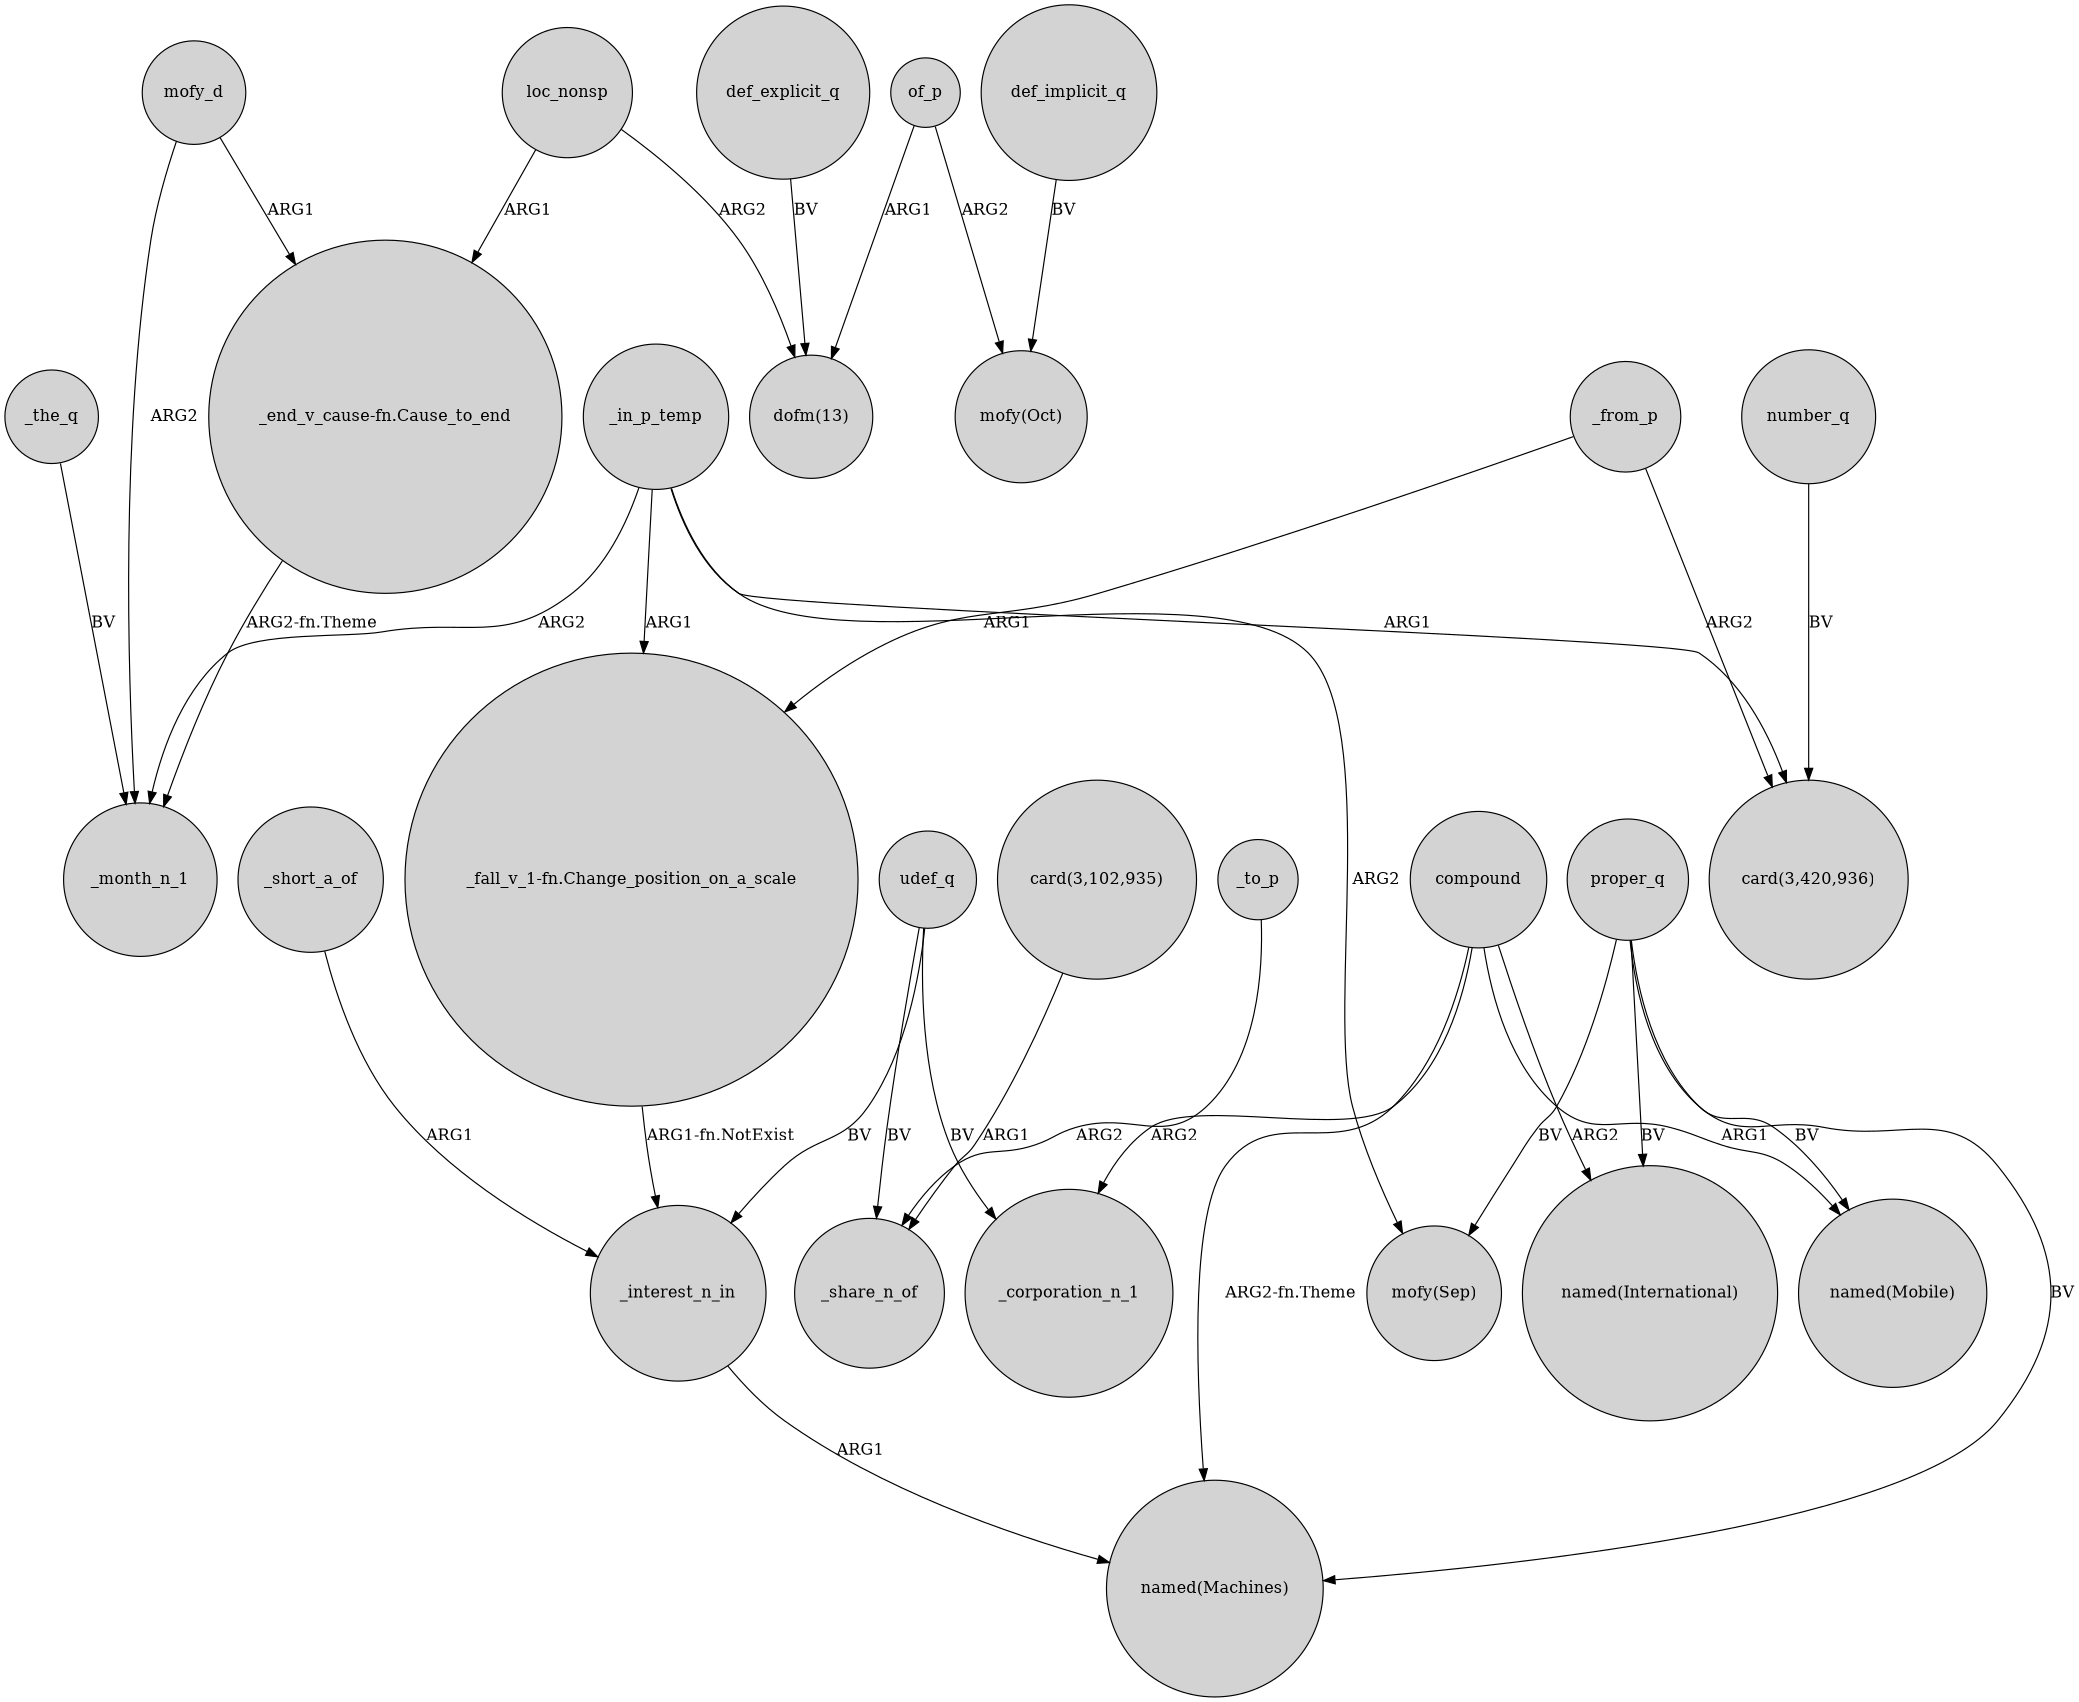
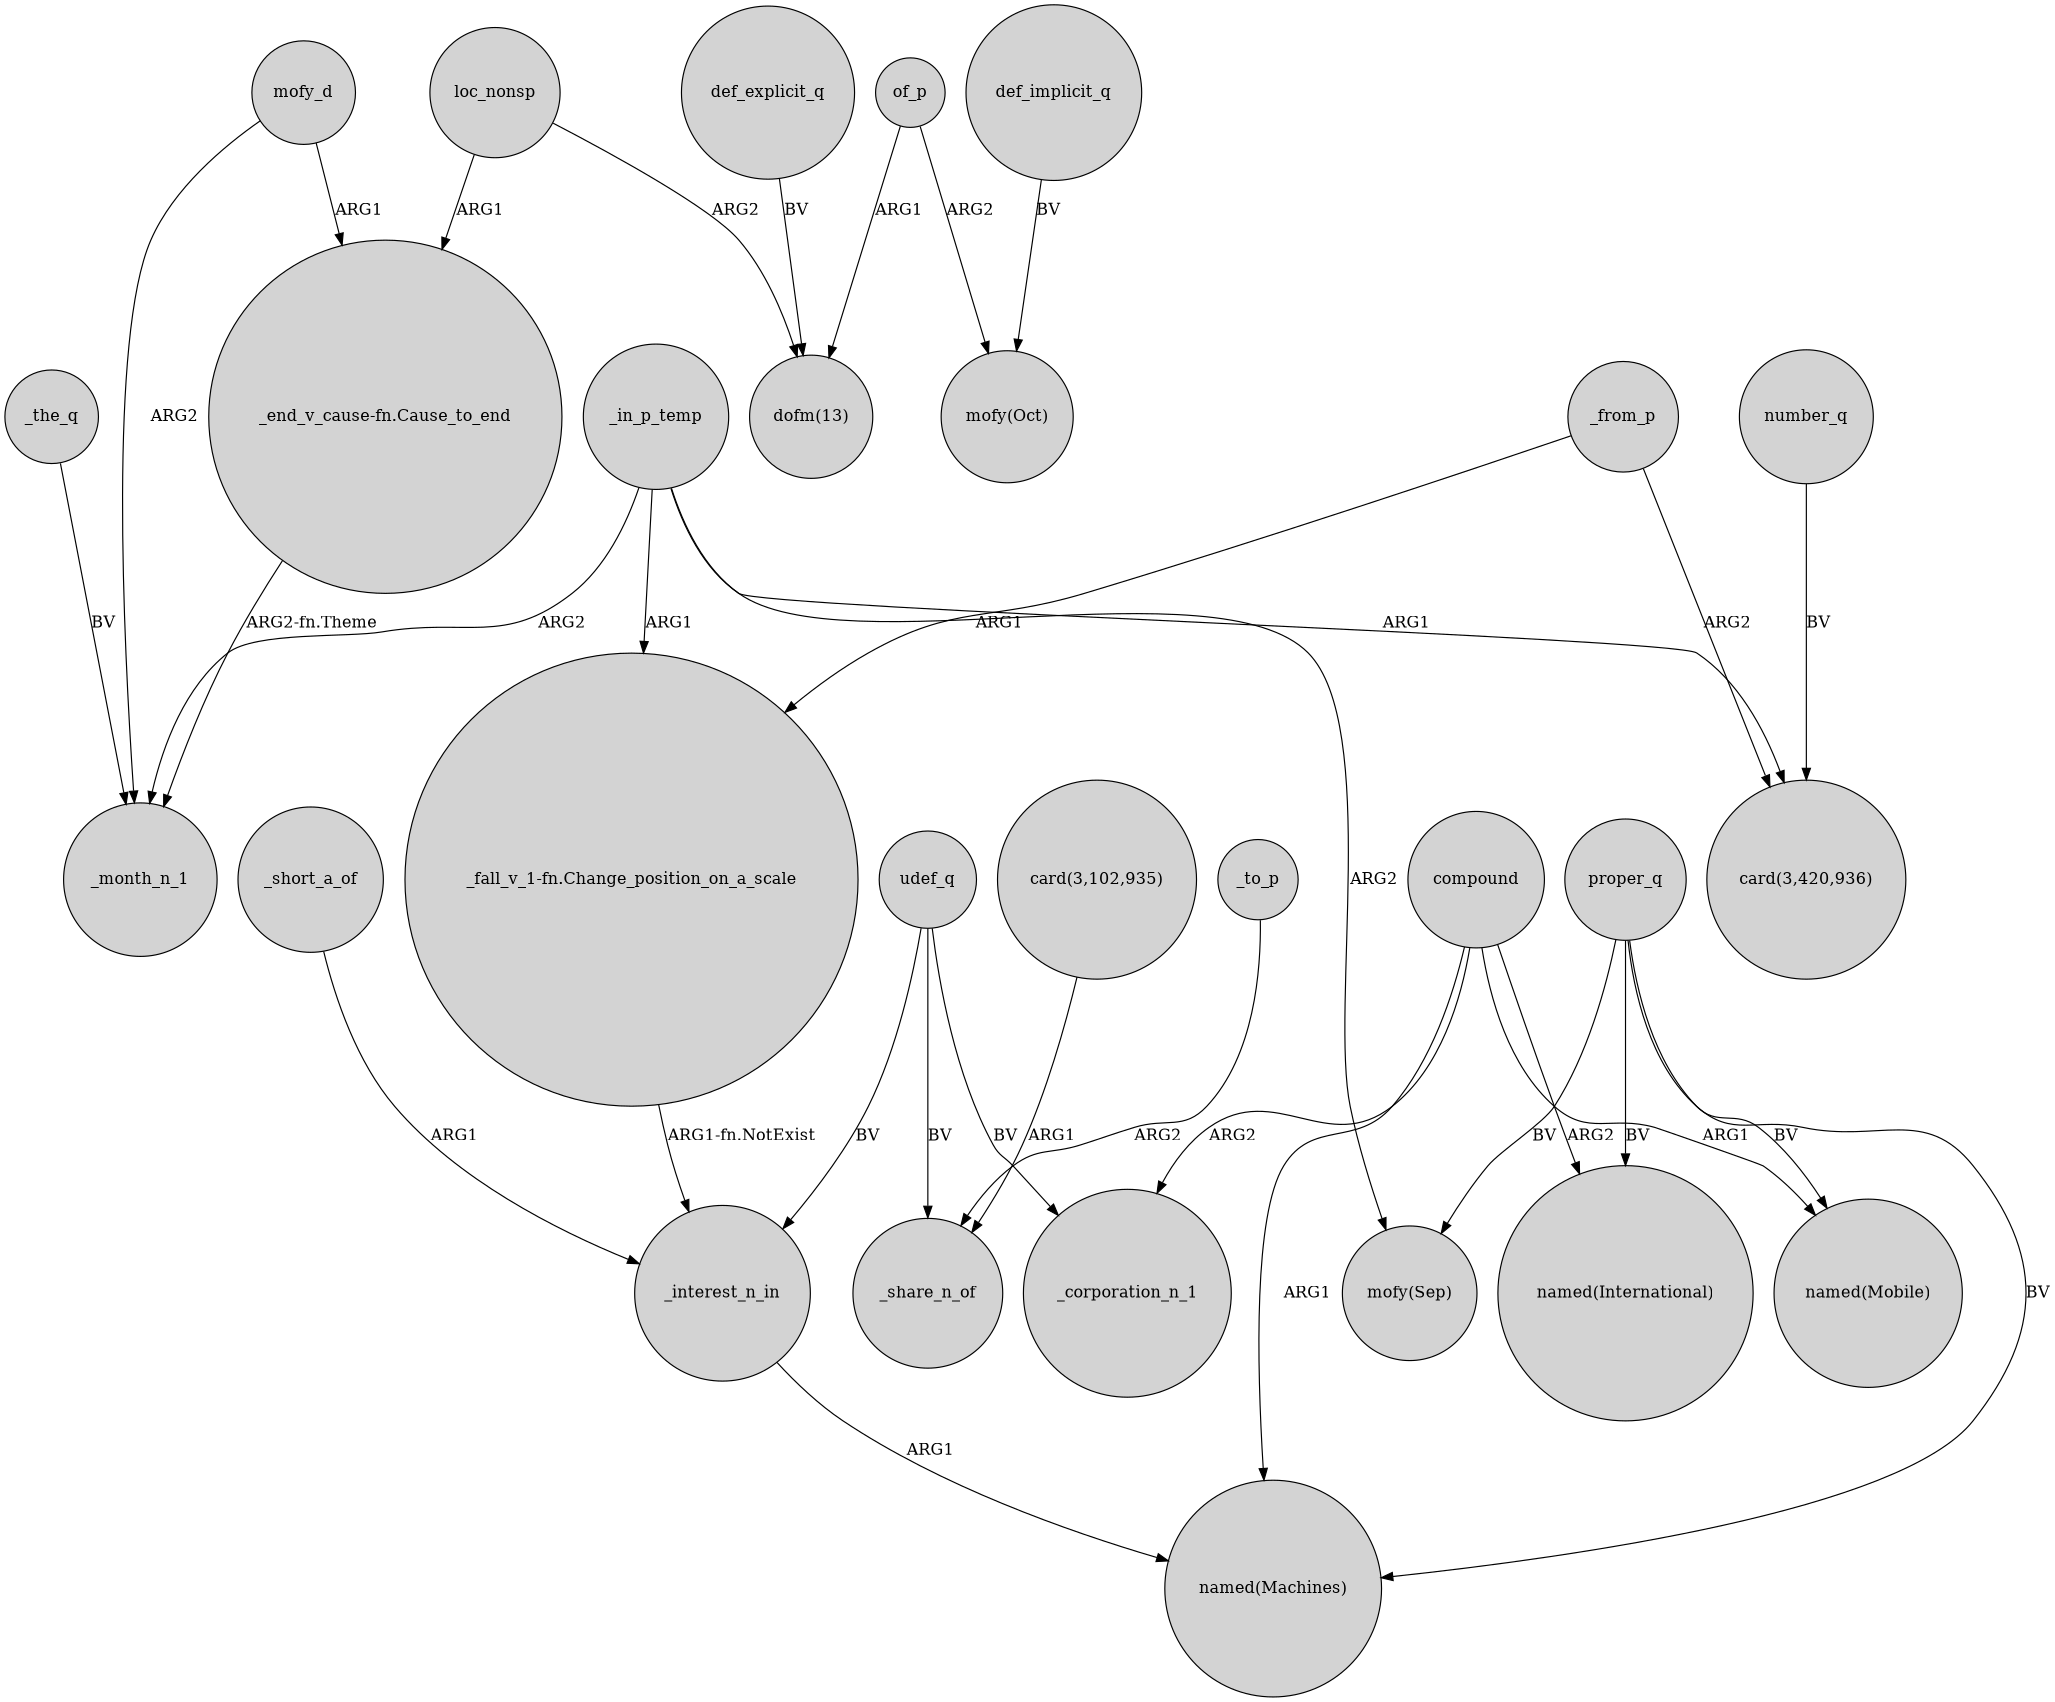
  digraph {
    node [shape=circle style=filled]
    n1 [label=mofy_d]
    _month_n_1
    "_end_v_cause-fn.Cause_to_end"
    of_p
    "dofm(13)"
    "mofy(Oct)"
    _to_p
    _share_n_of
    "_fall_v_1-fn.Change_position_on_a_scale"
    _interest_n_in
    "named(Machines)"
    def_implicit_q
    _from_p
    "card(3,420,936)"
    _in_p_temp
    "mofy(Sep)"
    compound
    _corporation_n_1
    "named(Mobile)"
    "named(International)"
    udef_q
    number_q
    proper_q
    _the_q
    loc_nonsp
    def_explicit_q
    _short_a_of
    "card(3,102,935)"
    n1 -> _month_n_1 [label=ARG2]
    n1 -> "_end_v_cause-fn.Cause_to_end" [label=ARG1]
    "_end_v_cause-fn.Cause_to_end" -> _month_n_1 [label="ARG2-fn.Theme"]
    of_p -> "dofm(13)" [label=ARG1]
    of_p -> "mofy(Oct)" [label=ARG2]
    _to_p -> _share_n_of [label=ARG2]
    "_fall_v_1-fn.Change_position_on_a_scale" -> _interest_n_in [label="ARG1-fn.NotExist"]
    _interest_n_in -> "named(Machines)" [label=ARG1]
    def_implicit_q -> "mofy(Oct)" [label=BV]
    _from_p -> "_fall_v_1-fn.Change_position_on_a_scale" [label=ARG1]
    _from_p -> "card(3,420,936)" [label=ARG2]
    _in_p_temp -> _month_n_1 [label=ARG2]
    _in_p_temp -> "_fall_v_1-fn.Change_position_on_a_scale" [label=ARG1]
    _in_p_temp -> "card(3,420,936)" [label=ARG1]
    _in_p_temp -> "mofy(Sep)" [label=ARG2]
-   compound -> "named(Machines)" [label="ARG2-fn.Theme"]
+   compound -> "named(Machines)" [label=ARG1]
    compound -> _corporation_n_1 [label=ARG2]
    compound -> "named(Mobile)" [label=ARG1]
    compound -> "named(International)" [label=ARG2]
    udef_q -> _share_n_of [label=BV]
    udef_q -> _interest_n_in [label=BV]
    udef_q -> _corporation_n_1 [label=BV]
    number_q -> "card(3,420,936)" [label=BV]
    proper_q -> "named(Machines)" [label=BV]
    proper_q -> "mofy(Sep)" [label=BV]
    proper_q -> "named(Mobile)" [label=BV]
    proper_q -> "named(International)" [label=BV]
    _the_q -> _month_n_1 [label=BV]
    loc_nonsp -> "_end_v_cause-fn.Cause_to_end" [label=ARG1]
    loc_nonsp -> "dofm(13)" [label=ARG2]
    def_explicit_q -> "dofm(13)" [label=BV]
    _short_a_of -> _interest_n_in [label=ARG1]
    "card(3,102,935)" -> _share_n_of [label=ARG1]
  }
